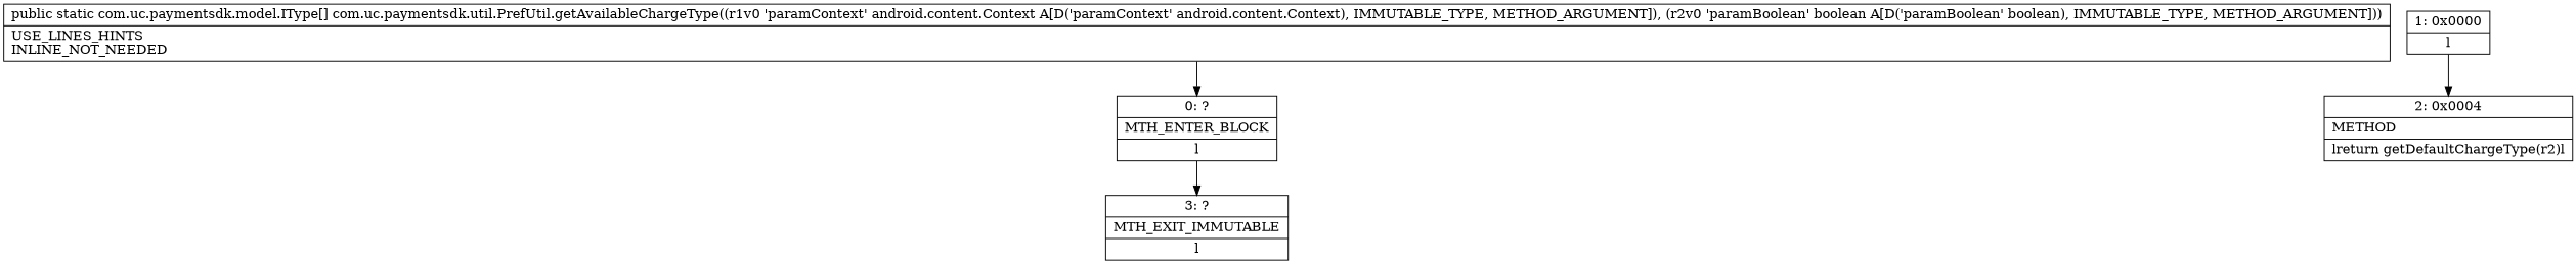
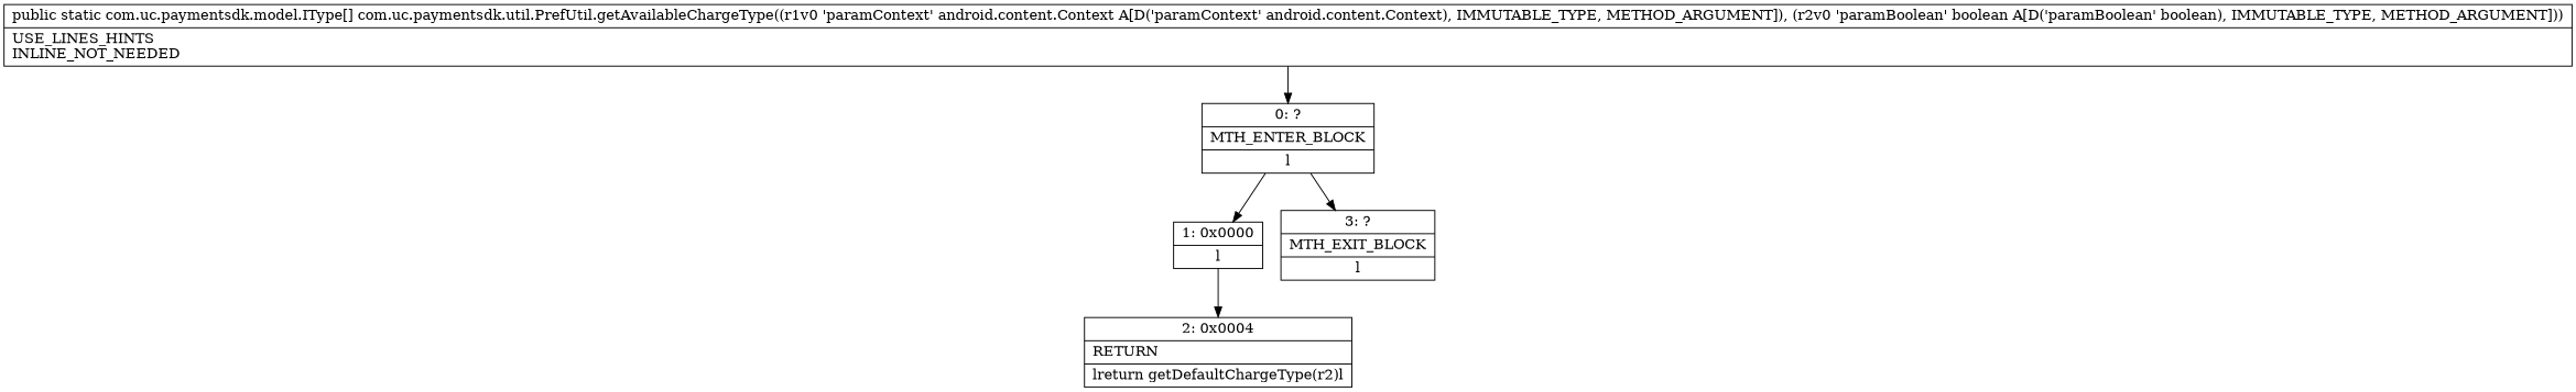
  digraph {
    node [shape=record]
    n1 [label="{0\:\ ?|MTH_ENTER_BLOCK\l|l}"]
    n2 [label="{1\:\ 0x0000|l}"]
-   n3 [label="{3\:\ ?|MTH_EXIT_IMMUTABLE\l|l}"]
-   n4 [label="{2\:\ 0x0004|METHOD\l|lreturn getDefaultChargeType(r2)l}"]
+   n3 [label="{3\:\ ?|MTH_EXIT_BLOCK\l|l}"]
+   n4 [label="{2\:\ 0x0004|RETURN\l|lreturn getDefaultChargeType(r2)l}"]
    n5 [label="{public static com.uc.paymentsdk.model.IType[] com.uc.paymentsdk.util.PrefUtil.getAvailableChargeType((r1v0 'paramContext' android.content.Context A[D('paramContext' android.content.Context), IMMUTABLE_TYPE, METHOD_ARGUMENT]), (r2v0 'paramBoolean' boolean A[D('paramBoolean' boolean), IMMUTABLE_TYPE, METHOD_ARGUMENT]))  | USE_LINES_HINTS\lINLINE_NOT_NEEDED\l}"]
+   n1 -> n2
    n1 -> n3
    n2 -> n4
    n5 -> n1
  }
